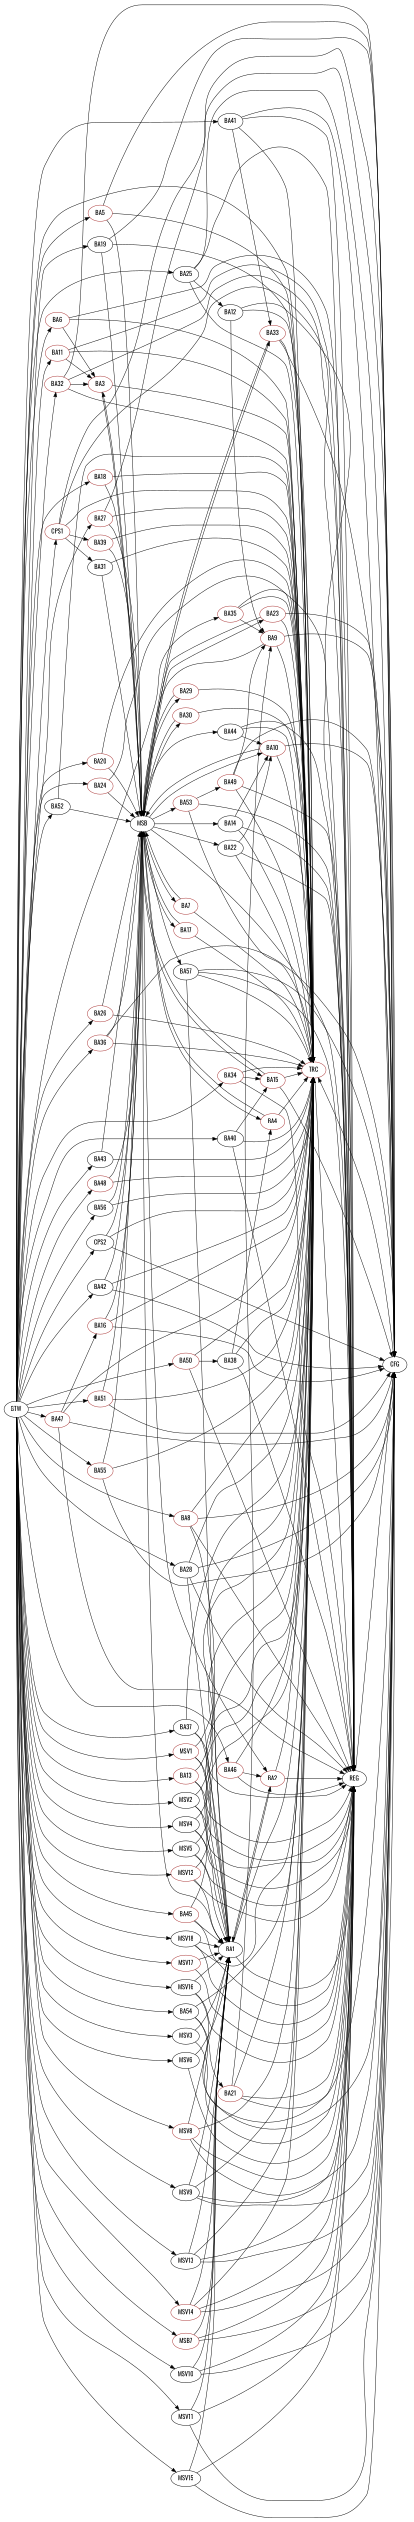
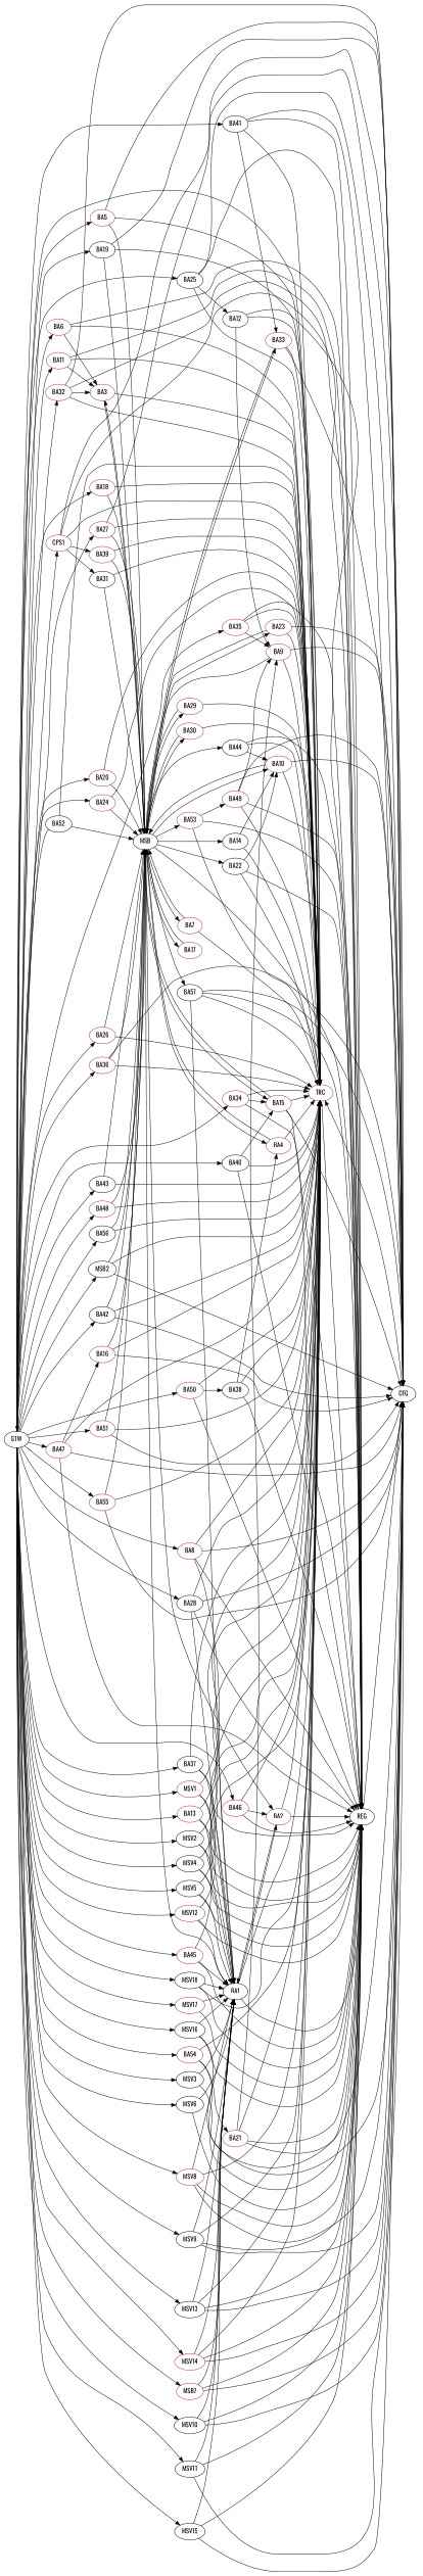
  strict digraph {
    fontname=Oswald
    rankdir=LR
    node [color=brown fontname=Oswald]
    edge [fontname=Oswald]
    n1 [color=black label=BA1]
    n2 [label=BA2]
    n3 [color=black label=REG]
    n4 [label=TRC]
    n5 [color=black label=CFG]
    n6 [label=BA3]
    n7 [color=black label=MSB]
    n8 [label=BA4]
    n9 [label=BA7]
    n10 [label=BA10]
    n11 [color=black label=BA14]
    n12 [label=BA15]
    n13 [label=BA17]
    n14 [color=black label=BA22]
    n15 [label=BA23]
    n16 [label=BA29]
    n17 [label=BA30]
    n18 [label=BA33]
    n19 [color=black label=BA44]
    n20 [label=BA53]
    n21 [color=black label=BA57]
    n22 [label=BA5]
    n23 [label=BA6]
    n24 [label=BA8]
    n25 [label=BA9]
    n26 [label=BA11]
    n27 [color=black label=BA12]
    n28 [label=BA13]
    n29 [label=BA16]
    n30 [label=BA18]
    n31 [color=black label=BA19]
    n32 [label=BA20]
    n33 [label=BA21]
    n34 [label=BA24]
    n35 [color=black label=BA25]
    n36 [label=BA26]
    n37 [label=BA27]
    n38 [color=black label=BA28]
    n39 [color=black label=BA31]
    n40 [label=BA32]
    n41 [label=BA34]
    n42 [label=BA35]
    n43 [label=BA36]
    n44 [color=black label=BA37]
    n45 [color=black label=BA38]
    n46 [label=BA39]
    n47 [color=black label=BA40]
    n48 [color=black label=BA41]
    n49 [color=black label=BA42]
    n50 [color=black label=BA43]
    n51 [label=BA45]
    n52 [label=BA46]
    n53 [label=BA47]
    n54 [label=BA48]
    n55 [label=BA49]
    n56 [label=BA50]
    n57 [label=BA51]
    n58 [color=black label=BA52]
-   n59 [color=black label=BA54]
+   n59 [label=BA54]
    n60 [label=BA55]
    n61 [color=black label=BA56]
    n62 [label=CPS1]
-   n63 [color=black label=CPS2]
+   n63 [color=black label=MSB2]
    n64 [color=black label=GTW]
    n65 [label=MSV1]
    n66 [color=black label=MSV2]
    n67 [color=black label=MSV3]
    n68 [color=black label=MSV4]
    n69 [color=black label=MSV5]
    n70 [color=black label=MSV6]
    n71 [label=MSB7]
    n72 [label=MSV8]
    n73 [color=black label=MSV9]
    n74 [color=black label=MSV10]
    n75 [color=black label=MSV11]
    n76 [label=MSV12]
    n77 [color=black label=MSV13]
    n78 [label=MSV14]
    n79 [color=black label=MSV15]
    n80 [color=black label=MSV16]
    n81 [label=MSV17]
    n82 [color=black label=MSV18]
    n1 -> n2
    n1 -> n3
    n1 -> n4
    n2 -> n1
    n2 -> n3
    n2 -> n4
    n3 -> n5
    n4 -> n3
    n5 -> n4
    n6 -> n4
    n6 -> n7
    n7 -> n1
    n7 -> n2
    n7 -> n3
    n7 -> n6
    n7 -> n8
    n7 -> n9
    n7 -> n10
    n7 -> n11
    n7 -> n12
    n7 -> n13
    n7 -> n14
    n7 -> n15
    n7 -> n16
    n7 -> n17
    n7 -> n18
    n7 -> n19
    n7 -> n20
    n7 -> n21
    n8 -> n4
    n8 -> n7
    n9 -> n4
    n9 -> n7
    n10 -> n4
    n10 -> n5
    n10 -> n7
-   n11 -> n3
+   n12 -> n3
    n11 -> n4
    n11 -> n10
    n12 -> n4
    n12 -> n5
    n12 -> n7
-   n13 -> n4
    n13 -> n7
    n14 -> n3
    n14 -> n4
    n14 -> n10
    n15 -> n4
    n15 -> n5
    n15 -> n7
    n16 -> n4
    n16 -> n7
    n17 -> n4
    n17 -> n7
    n18 -> n4
    n18 -> n5
    n18 -> n7
    n19 -> n3
    n19 -> n4
    n19 -> n10
    n20 -> n3
    n20 -> n4
    n20 -> n55
    n21 -> n1
    n21 -> n3
    n21 -> n4
    n21 -> n5
    n22 -> n4
    n22 -> n5
    n22 -> n7
    n23 -> n3
    n23 -> n4
    n23 -> n6
    n24 -> n1
    n24 -> n3
    n24 -> n4
    n24 -> n5
    n25 -> n4
    n25 -> n5
    n25 -> n7
    n26 -> n3
    n26 -> n4
    n26 -> n6
    n27 -> n3
    n27 -> n4
    n27 -> n25
    n28 -> n1
    n28 -> n3
    n28 -> n4
    n29 -> n4
    n29 -> n5
    n29 -> n7
    n30 -> n4
    n30 -> n7
    n31 -> n4
    n31 -> n5
    n31 -> n7
    n32 -> n4
    n32 -> n7
    n33 -> n3
    n33 -> n4
    n33 -> n5
    n33 -> n25
    n34 -> n4
    n34 -> n7
    n35 -> n3
    n35 -> n4
    n35 -> n5
    n35 -> n27
    n36 -> n4
    n36 -> n7
    n37 -> n4
    n37 -> n5
    n37 -> n7
    n38 -> n1
    n38 -> n3
    n38 -> n4
    n38 -> n5
    n39 -> n4
    n39 -> n7
    n40 -> n3
    n40 -> n4
    n40 -> n5
    n40 -> n6
    n41 -> n3
    n41 -> n4
    n41 -> n12
    n42 -> n3
    n42 -> n4
    n42 -> n25
    n43 -> n4
    n43 -> n5
    n43 -> n7
    n44 -> n1
    n44 -> n3
    n44 -> n4
    n45 -> n3
    n45 -> n4
    n45 -> n8
    n46 -> n4
    n46 -> n7
    n47 -> n3
    n47 -> n4
    n47 -> n12
    n48 -> n3
    n48 -> n4
    n48 -> n5
    n48 -> n18
    n49 -> n4
    n49 -> n5
    n49 -> n7
    n50 -> n4
    n50 -> n7
    n51 -> n1
    n51 -> n3
    n51 -> n4
    n52 -> n2
    n52 -> n3
    n52 -> n4
    n53 -> n3
    n53 -> n4
    n53 -> n5
    n53 -> n29
    n54 -> n4
    n54 -> n7
    n55 -> n3
    n55 -> n4
    n55 -> n5
    n55 -> n25
    n56 -> n3
    n56 -> n4
    n56 -> n45
    n57 -> n4
    n57 -> n5
    n57 -> n7
    n58 -> n4
    n58 -> n7
    n59 -> n3
    n59 -> n4
    n59 -> n33
    n60 -> n4
    n60 -> n5
    n60 -> n7
    n61 -> n4
    n61 -> n7
    n62 -> n3
    n62 -> n4
    n62 -> n5
    n62 -> n39
    n62 -> n46
    n63 -> n4
    n63 -> n5
    n63 -> n7
    n64 -> n4
    n64 -> n22
    n64 -> n23
    n64 -> n24
    n64 -> n26
    n64 -> n28
    n64 -> n30
    n64 -> n31
    n64 -> n32
    n64 -> n34
    n64 -> n35
    n64 -> n36
    n64 -> n37
    n64 -> n38
    n64 -> n40
    n64 -> n41
    n64 -> n42
    n64 -> n43
    n64 -> n44
    n64 -> n47
    n64 -> n48
    n64 -> n49
    n64 -> n50
    n64 -> n51
    n64 -> n52
    n64 -> n53
    n64 -> n54
    n64 -> n56
    n64 -> n57
-   n64 -> n58
+   n58 -> n64
    n64 -> n59
    n64 -> n60
    n64 -> n61
    n64 -> n62
    n64 -> n63
    n64 -> n65
    n64 -> n66
    n64 -> n67
    n64 -> n68
    n64 -> n69
    n64 -> n70
    n64 -> n71
    n64 -> n72
    n64 -> n73
    n64 -> n74
    n64 -> n75
    n64 -> n76
    n64 -> n77
    n64 -> n78
    n64 -> n79
    n64 -> n80
    n64 -> n81
    n64 -> n82
    n65 -> n1
    n65 -> n3
    n65 -> n4
    n66 -> n1
    n66 -> n3
    n66 -> n4
    n67 -> n1
    n67 -> n3
    n68 -> n1
    n68 -> n3
    n68 -> n4
    n69 -> n1
    n69 -> n3
    n69 -> n4
    n70 -> n1
    n70 -> n3
    n71 -> n1
    n71 -> n3
    n71 -> n5
    n72 -> n1
    n72 -> n3
    n72 -> n4
    n72 -> n5
    n73 -> n1
    n73 -> n3
    n73 -> n4
    n73 -> n5
    n74 -> n1
    n74 -> n3
    n74 -> n5
    n75 -> n1
    n75 -> n3
    n75 -> n5
    n76 -> n1
    n76 -> n3
    n76 -> n4
    n77 -> n1
    n77 -> n3
    n77 -> n4
    n77 -> n5
    n78 -> n1
    n78 -> n3
    n78 -> n4
    n78 -> n5
    n79 -> n1
    n79 -> n3
    n79 -> n5
    n80 -> n1
    n80 -> n3
    n80 -> n5
    n81 -> n1
    n81 -> n3
    n82 -> n1
    n82 -> n3
    n82 -> n4
  }
